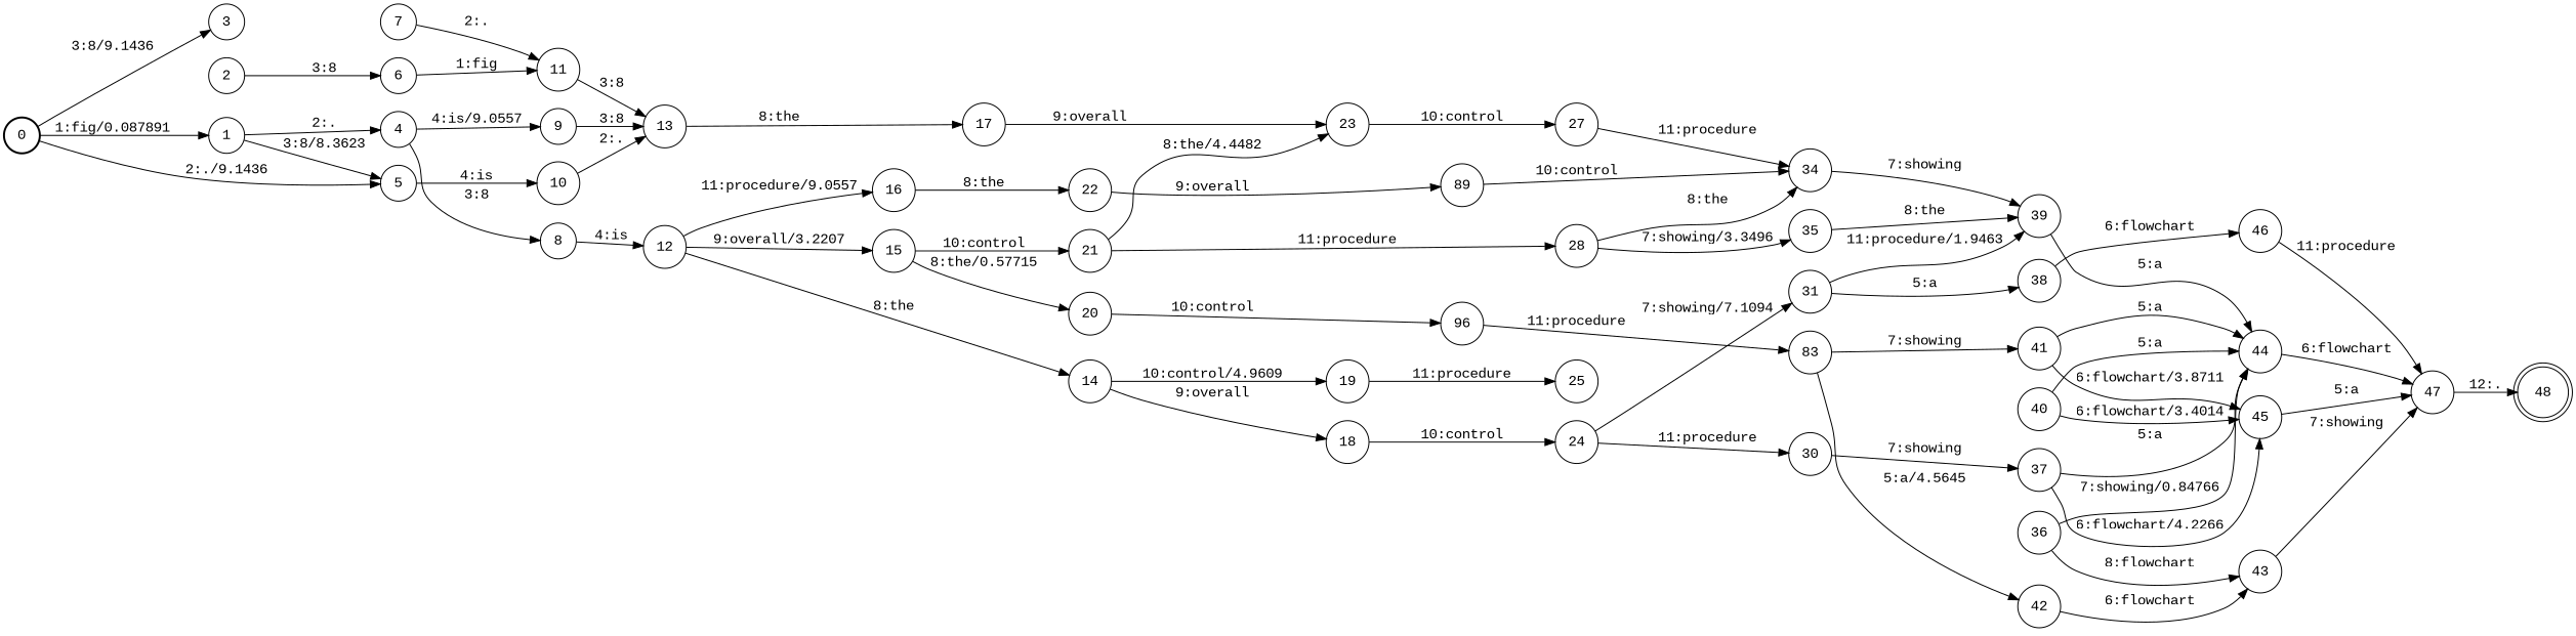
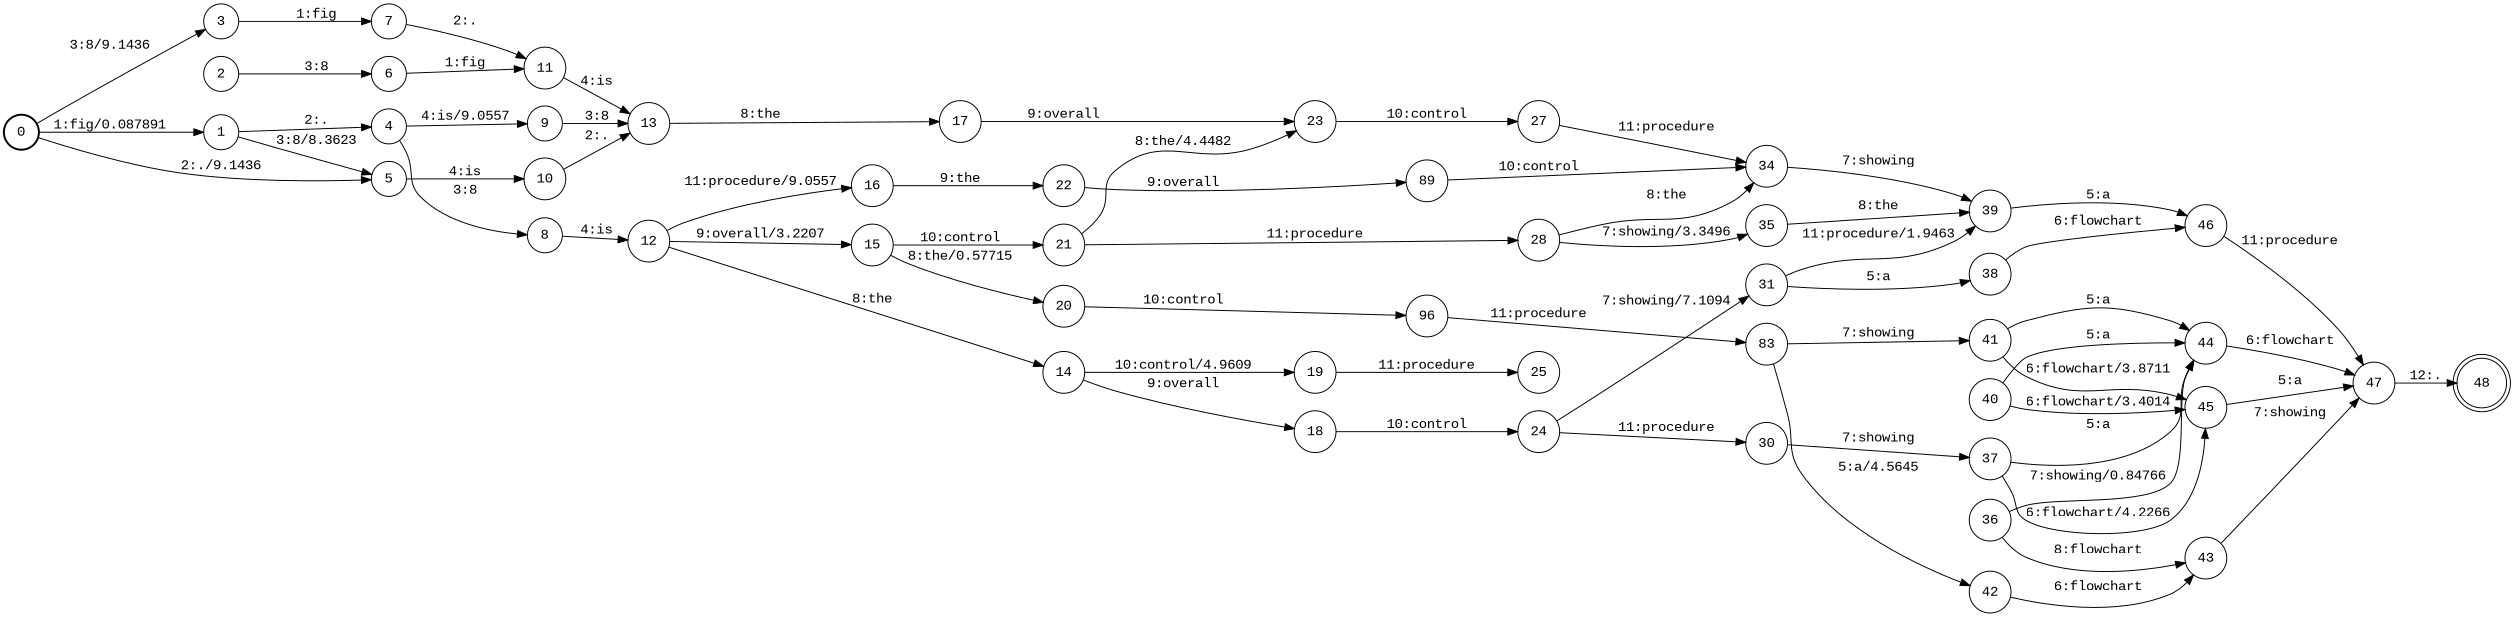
  digraph {
    fontname="Liberation Mono"
    nodesep=0.25
    rankdir=LR
    ranksep=0.4
    node [fontname="Liberation Mono" fontsize=14 shape=circle style=solid]
    edge [fontname="Liberation Mono" fontsize=14]
    n1 [label=0 style=bold]
    n2 [label=1]
    n3 [label=3]
    n4 [label=5]
    n5 [label=4]
    n6 [label=2]
    n7 [label=6]
    n8 [label=7]
    n9 [label=8]
    n10 [label=9]
    n11 [label=10]
    n12 [label=11]
    n13 [label=12]
    n14 [label=13]
    n15 [label=14]
    n16 [label=15]
    n17 [label=16]
    n18 [label=17]
    n19 [label=18]
    n20 [label=19]
    n21 [label=20]
    n22 [label=21]
    n23 [label=22]
    n24 [label=23]
    n25 [label=24]
    n26 [label=25]
    n27 [label=96]
    n28 [label=28]
    n29 [label=89]
    n30 [label=27]
    n31 [label=31]
    n32 [label=30]
    n33 [label=83]
    n34 [label=34]
    n35 [label=35]
    n36 [label=38]
    n37 [label=39]
    n38 [label=37]
    n39 [label=42]
    n40 [label=41]
    n41 [label=46]
    n42 [label=44]
    n43 [label=36]
    n44 [label=43]
    n45 [label=45]
    n46 [label=40]
    n47 [label=47]
    n48 [label=48 shape=doublecircle]
    n1 -> n2 [label="1:fig/0.087891"]
    n1 -> n3 [label="3:8/9.1436"]
    n1 -> n4 [label="2:./9.1436"]
    n2 -> n4 [label="3:8/8.3623"]
    n2 -> n5 [label="2:."]
+   n3 -> n8 [label="1:fig"]
    n4 -> n11 [label="4:is"]
    n5 -> n9 [label="3:8"]
    n5 -> n10 [label="4:is/9.0557"]
    n6 -> n7 [label="3:8"]
    n7 -> n12 [label="1:fig"]
    n8 -> n12 [label="2:."]
    n9 -> n13 [label="4:is"]
    n10 -> n14 [label="3:8"]
    n11 -> n14 [label="2:."]
-   n12 -> n14 [label="3:8"]
+   n12 -> n14 [label="4:is"]
    n13 -> n15 [label="8:the"]
    n13 -> n16 [label="9:overall/3.2207"]
    n13 -> n17 [label="11:procedure/9.0557"]
    n14 -> n18 [label="8:the"]
    n15 -> n19 [label="9:overall"]
    n15 -> n20 [label="10:control/4.9609"]
    n16 -> n21 [label="8:the/0.57715"]
    n16 -> n22 [label="10:control"]
-   n17 -> n23 [label="8:the"]
+   n17 -> n23 [label="9:the"]
    n18 -> n24 [label="9:overall"]
    n19 -> n25 [label="10:control"]
    n20 -> n26 [label="11:procedure"]
    n21 -> n27 [label="10:control"]
    n22 -> n24 [label="8:the/4.4482"]
    n22 -> n28 [label="11:procedure"]
    n23 -> n29 [label="9:overall"]
    n24 -> n30 [label="10:control"]
    n25 -> n31 [label="7:showing/7.1094"]
    n25 -> n32 [label="11:procedure"]
    n27 -> n33 [label="11:procedure"]
    n28 -> n34 [label="8:the"]
    n28 -> n35 [label="7:showing/3.3496"]
    n29 -> n34 [label="10:control"]
    n30 -> n34 [label="11:procedure"]
    n31 -> n36 [label="5:a"]
    n31 -> n37 [label="11:procedure/1.9463"]
    n32 -> n38 [label="7:showing"]
    n33 -> n39 [label="5:a/4.5645"]
    n33 -> n40 [label="7:showing"]
    n34 -> n37 [label="7:showing"]
    n35 -> n37 [label="8:the"]
    n36 -> n41 [label="6:flowchart"]
-   n37 -> n42 [label="5:a"]
+   n37 -> n41 [label="5:a"]
    n38 -> n42 [label="5:a"]
    n38 -> n45 [label="6:flowchart/4.2266"]
    n39 -> n44 [label="6:flowchart"]
    n40 -> n42 [label="5:a"]
    n40 -> n45 [label="6:flowchart/3.8711"]
    n41 -> n47 [label="11:procedure"]
    n42 -> n47 [label="6:flowchart"]
    n43 -> n42 [label="7:showing/0.84766"]
    n43 -> n44 [label="8:flowchart"]
    n44 -> n47 [label="7:showing"]
    n45 -> n47 [label="5:a"]
    n46 -> n42 [label="5:a"]
    n46 -> n45 [label="6:flowchart/3.4014"]
    n47 -> n48 [label="12:."]
  }
